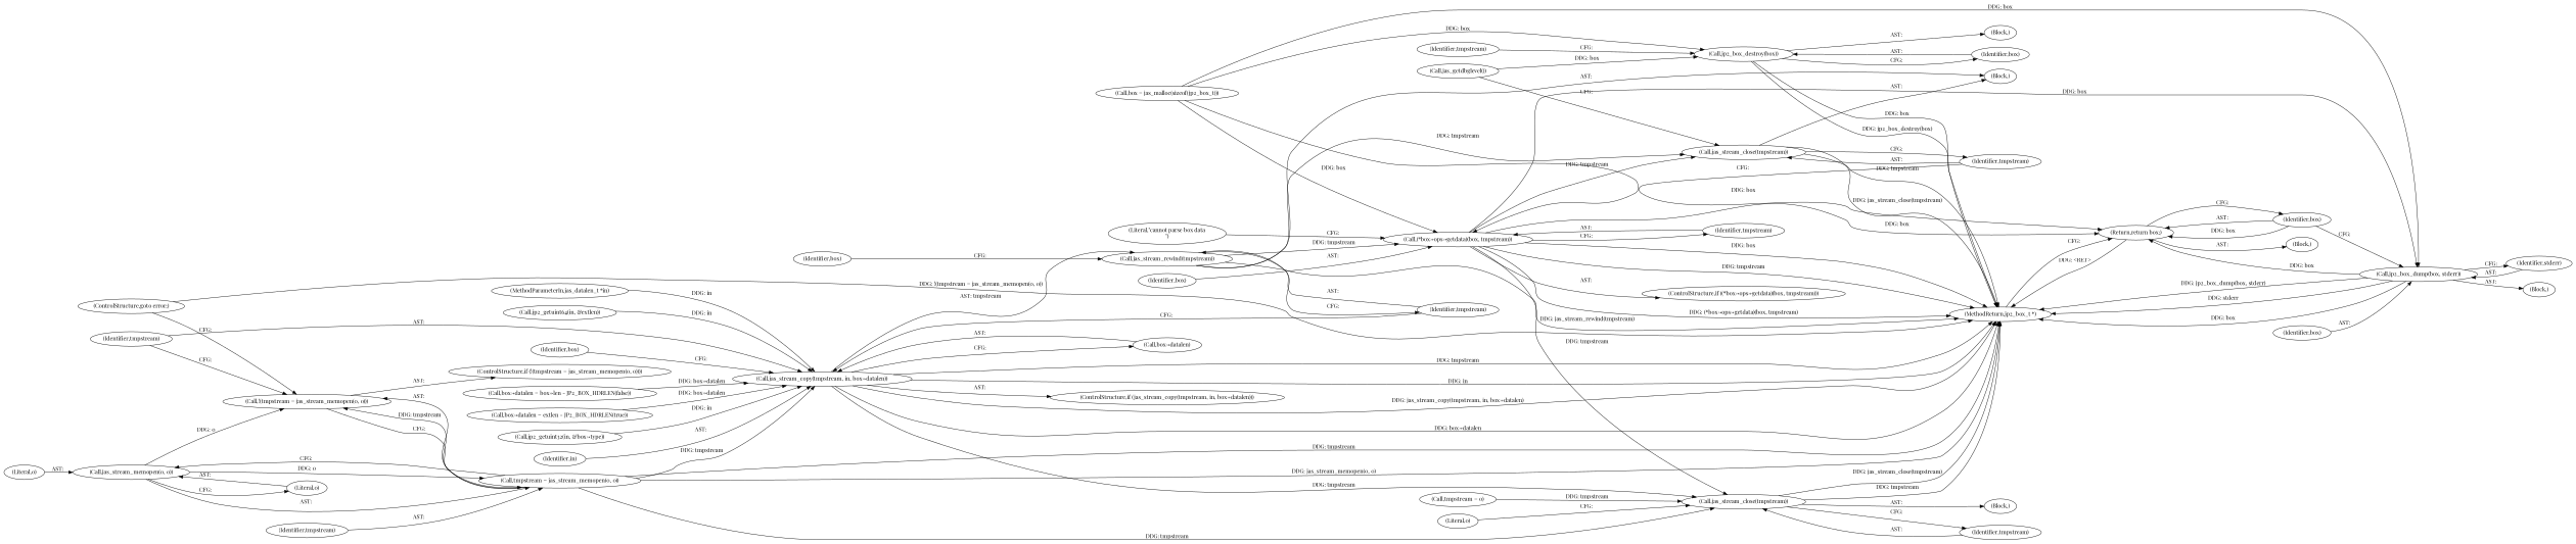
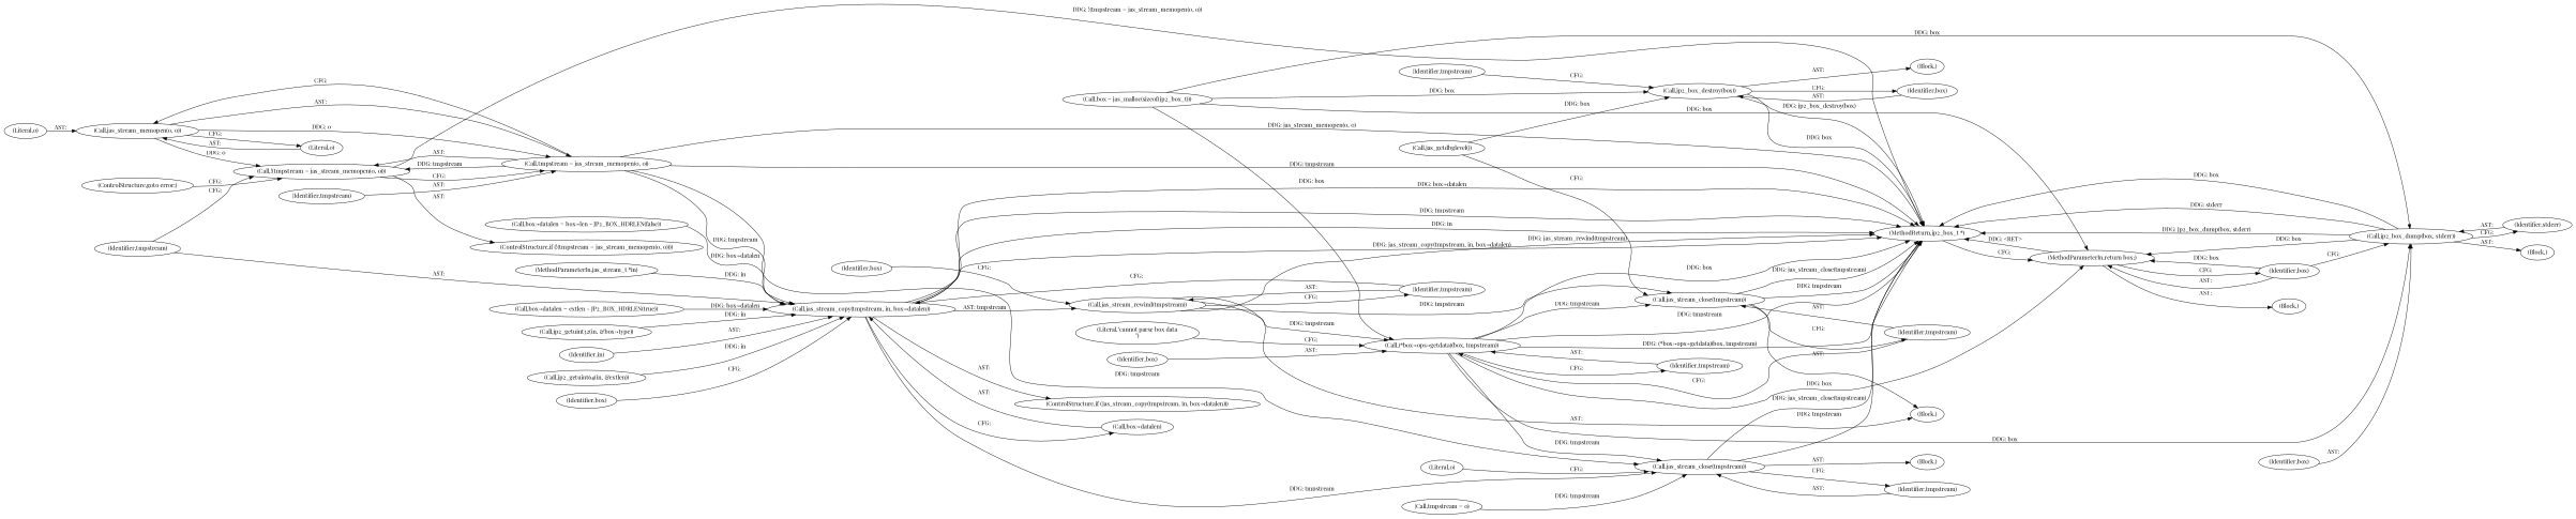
  digraph {
    fontname="Playfair Display"
    rankdir=LR
    node [fontname="Playfair Display"]
    edge [fontname="Playfair Display"]
    n1 [label="(Call,jas_stream_memopen(0, 0))"]
    n2 [label="(Call,!(tmpstream = jas_stream_memopen(0, 0)))"]
    n3 [label="(Call,tmpstream = jas_stream_memopen(0, 0))"]
    n4 [label="(Literal,0)"]
    n5 [label="(MethodReturn,jp2_box_t *)"]
    n6 [label="(ControlStructure,if (!(tmpstream = jas_stream_memopen(0, 0))))"]
    n7 [label="(Call,jas_stream_copy(tmpstream, in, box->datalen))"]
    n8 [label="(Call,jas_stream_close(tmpstream))"]
-   n9 [label="(Return,return box;)"]
+   n9 [label="(MethodParameterIn,return box;)"]
    n10 [label="(Call,jas_stream_rewind(tmpstream))"]
    n11 [label="(ControlStructure,if (jas_stream_copy(tmpstream, in, box->datalen)))"]
    n12 [label="(Call,box->datalen)"]
    n13 [label="(Block,)"]
    n14 [label="(Identifier,tmpstream)"]
    n15 [label="(Call,(*box->ops->getdata)(box, tmpstream))"]
    n16 [label="(Call,jas_stream_close(tmpstream))"]
    n17 [label="(Identifier,tmpstream)"]
    n18 [label="(Block,)"]
    n19 [label="(Call,jp2_box_dump(box, stderr))"]
    n20 [label="(Identifier,tmpstream)"]
-   n21 [label="(ControlStructure,if ((*box->ops->getdata)(box, tmpstream)))"]
    n22 [label="(Identifier,tmpstream)"]
    n23 [label="(Identifier,stderr)"]
    n24 [label="(Block,)"]
    n25 [label="(Identifier,box)"]
    n26 [label="(Block,)"]
    n27 [label="(Call,jp2_box_destroy(box))"]
    n28 [label="(Block,)"]
    n29 [label="(Identifier,box)"]
    n30 [label="(Literal,\"cannot parse box data\n\")"]
-   n31 [label="(MethodParameterIn,jas_datalen_t *in)"]
+   n31 [label="(MethodParameterIn,jas_stream_t *in)"]
    n32 [label="(Call,jas_getdbglevel())"]
    n33 [label="(ControlStructure,goto error;)"]
    n34 [label="(Identifier,tmpstream)"]
    n35 [label="(Identifier,box)"]
    n36 [label="(Literal,0)"]
    n37 [label="(Literal,0)"]
    n38 [label="(Call,jp2_getuint64(in, &extlen))"]
    n39 [label="(Identifier,box)"]
    n40 [label="(Call,box->datalen = box->len - JP2_BOX_HDRLEN(false))"]
    n41 [label="(Call,box = jas_malloc(sizeof(jp2_box_t)))"]
    n42 [label="(Identifier,box)"]
    n43 [label="(Call,box->datalen = extlen - JP2_BOX_HDRLEN(true))"]
    n44 [label="(Identifier,tmpstream)"]
    n45 [label="(Identifier,tmpstream)"]
    n46 [label="(Call,jp2_getuint32(in, &box->type))"]
    n47 [label="(Identifier,box)"]
    n48 [label="(Call,tmpstream = 0)"]
    n49 [label="(Identifier,in)"]
    n1 -> n2 [label="DDG: 0"]
    n1 -> n3 [label="AST: "]
    n1 -> n3 [label="DDG: 0"]
    n1 -> n4 [label="CFG: "]
    n2 -> n3 [label="CFG: "]
-   n33 -> n5 [label="DDG: !(tmpstream = jas_stream_memopen(0, 0))"]
+   n2 -> n5 [label="DDG: !(tmpstream = jas_stream_memopen(0, 0))"]
    n2 -> n6 [label="AST: "]
    n3 -> n1 [label="CFG: "]
    n3 -> n2 [label="AST: "]
    n3 -> n2 [label="DDG: tmpstream"]
    n3 -> n5 [label="DDG: jas_stream_memopen(0, 0)"]
    n3 -> n5 [label="DDG: tmpstream"]
    n3 -> n7 [label="DDG: tmpstream"]
    n3 -> n8 [label="DDG: tmpstream"]
    n4 -> n1 [label="AST: "]
    n5 -> n9 [label="CFG: "]
    n7 -> n5 [label="DDG: box->datalen"]
    n7 -> n5 [label="DDG: tmpstream"]
    n7 -> n5 [label="DDG: in"]
    n7 -> n5 [label="DDG: jas_stream_copy(tmpstream, in, box->datalen)"]
    n7 -> n8 [label="DDG: tmpstream"]
    n7 -> n10 [label="AST: tmpstream"]
    n7 -> n11 [label="AST: "]
    n7 -> n12 [label="CFG: "]
    n8 -> n5 [label="DDG: tmpstream"]
    n8 -> n5 [label="DDG: jas_stream_close(tmpstream)"]
    n8 -> n13 [label="AST: "]
    n8 -> n14 [label="CFG: "]
    n9 -> n5 [label="DDG: <RET>"]
    n9 -> n25 [label="CFG: "]
    n9 -> n26 [label="AST: "]
    n10 -> n5 [label="DDG: jas_stream_rewind(tmpstream)"]
    n10 -> n15 [label="DDG: tmpstream"]
    n10 -> n16 [label="DDG: tmpstream"]
    n10 -> n17 [label="CFG: "]
    n10 -> n18 [label="AST: "]
    n12 -> n7 [label="AST: "]
    n14 -> n8 [label="AST: "]
    n15 -> n5 [label="DDG: tmpstream"]
    n15 -> n5 [label="DDG: (*box->ops->getdata)(box, tmpstream)"]
    n15 -> n5 [label="DDG: box"]
    n15 -> n8 [label="DDG: tmpstream"]
    n15 -> n9 [label="DDG: box"]
    n15 -> n16 [label="DDG: tmpstream"]
    n15 -> n19 [label="DDG: box"]
    n15 -> n20 [label="CFG: "]
-   n15 -> n21 [label="AST: "]
    n16 -> n5 [label="DDG: tmpstream"]
    n16 -> n5 [label="DDG: jas_stream_close(tmpstream)"]
    n16 -> n18 [label="AST: "]
    n16 -> n22 [label="CFG: "]
    n17 -> n7 [label="CFG: "]
    n17 -> n10 [label="AST: "]
    n19 -> n5 [label="DDG: box"]
    n19 -> n5 [label="DDG: stderr"]
    n19 -> n5 [label="DDG: jp2_box_dump(box, stderr)"]
    n19 -> n9 [label="DDG: box"]
    n19 -> n23 [label="CFG: "]
    n19 -> n24 [label="AST: "]
    n20 -> n15 [label="AST: "]
    n22 -> n15 [label="CFG: "]
    n22 -> n16 [label="AST: "]
    n23 -> n19 [label="AST: "]
    n25 -> n9 [label="AST: "]
    n25 -> n9 [label="DDG: box"]
    n25 -> n19 [label="CFG: "]
    n27 -> n5 [label="DDG: box"]
    n27 -> n5 [label="DDG: jp2_box_destroy(box)"]
    n27 -> n28 [label="AST: "]
    n27 -> n29 [label="CFG: "]
    n29 -> n27 [label="AST: "]
    n30 -> n15 [label="CFG: "]
    n31 -> n7 [label="DDG: in"]
    n32 -> n16 [label="CFG: "]
    n32 -> n27 [label="DDG: box"]
    n33 -> n2 [label="CFG: "]
    n34 -> n2 [label="CFG: "]
    n34 -> n7 [label="AST: "]
    n35 -> n19 [label="AST: "]
    n36 -> n8 [label="CFG: "]
    n37 -> n1 [label="AST: "]
    n38 -> n7 [label="DDG: in"]
    n39 -> n7 [label="CFG: "]
    n40 -> n7 [label="DDG: box->datalen"]
    n41 -> n9 [label="DDG: box"]
    n41 -> n15 [label="DDG: box"]
    n41 -> n19 [label="DDG: box"]
    n41 -> n27 [label="DDG: box"]
    n42 -> n15 [label="AST: "]
    n43 -> n7 [label="DDG: box->datalen"]
    n44 -> n27 [label="CFG: "]
    n45 -> n3 [label="AST: "]
    n46 -> n7 [label="DDG: in"]
    n47 -> n10 [label="CFG: "]
    n48 -> n8 [label="DDG: tmpstream"]
    n49 -> n7 [label="AST: "]
  }
